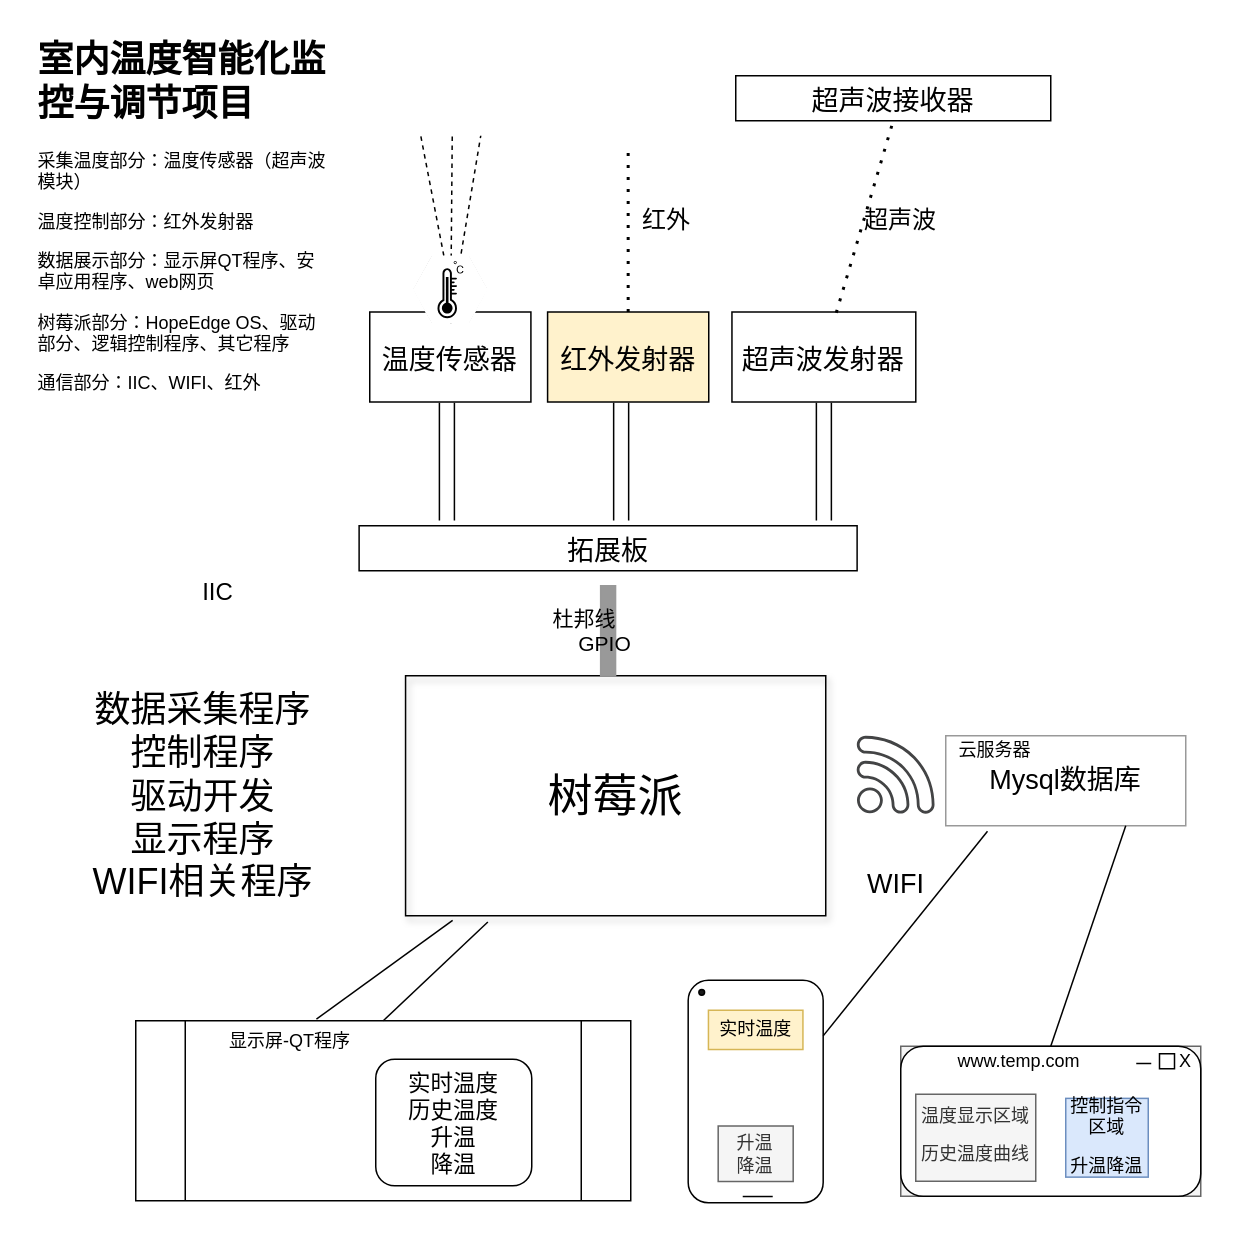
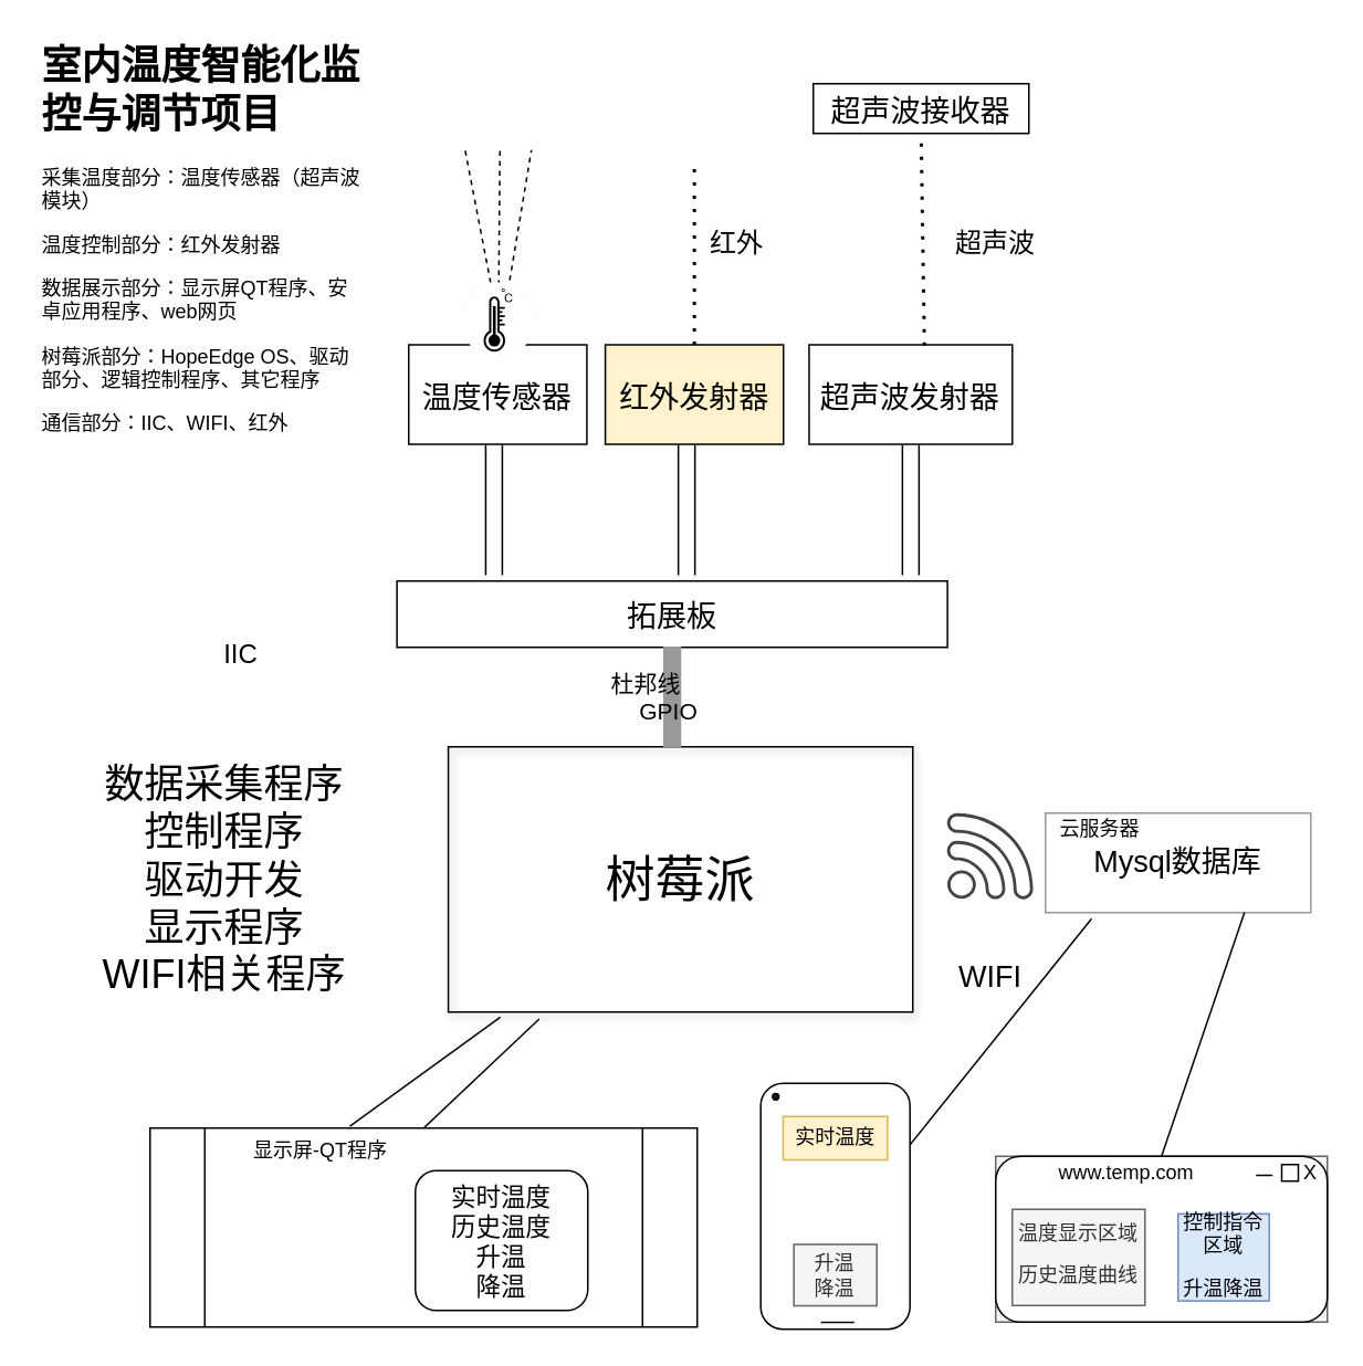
  <mxCell id="0" />
  <mxCell id="1" parent="0" />
  <mxCell id="2" value="&lt;h1&gt;室内温度智能化监控与调节项目&lt;/h1&gt;&lt;p&gt;采集温度部分：温度传感器（超声波模块）&lt;/p&gt;&lt;p&gt;温度控制部分：红外发射器&lt;/p&gt;&lt;p&gt;数据展示部分：显示屏QT程序、安卓应用程序、web网页&lt;/p&gt;&lt;p&gt;树莓派部分：HopeEdge OS、驱动部分、逻辑控制程序、其它程序&lt;/p&gt;&lt;p&gt;通信部分：IIC、WIFI、红外&lt;br&gt;&lt;/p&gt;" style="text;html=1;strokeColor=none;fillColor=none;spacing=5;spacingTop=-20;whiteSpace=wrap;overflow=hidden;rounded=0;" parent="1" vertex="1"><mxGeometry x="20" y="20" width="200" height="270" as="geometry" /></mxCell>
  <mxCell id="3" value="&lt;font style=&quot;font-size: 30px&quot;&gt;树莓派&lt;/font&gt;" style="rounded=0;whiteSpace=wrap;html=1;fontSize=24;fillColor=none;shadow=1;" parent="1" vertex="1"><mxGeometry x="269.88" y="450" width="280.12" height="160" as="geometry" /></mxCell>
- <mxCell id="4" value="&lt;font style=&quot;font-size: 18px&quot;&gt;拓展板&lt;/font&gt;" style="rounded=0;whiteSpace=wrap;html=1;fontSize=24;" parent="1" vertex="1"><mxGeometry x="238.91" y="350" width="332" height="30" as="geometry" /></mxCell>
+ <mxCell id="4" value="&lt;font style=&quot;font-size: 18px&quot;&gt;拓展板&lt;/font&gt;" style="rounded=0;whiteSpace=wrap;html=1;fontSize=24;" parent="1" vertex="1"><mxGeometry x="238.91" y="350" width="332" height="40" as="geometry" /></mxCell>
  <mxCell id="5" value="&lt;font style=&quot;font-size: 18px&quot;&gt;温度传感器&lt;/font&gt;" style="rounded=0;whiteSpace=wrap;html=1;fontSize=24;" parent="1" vertex="1"><mxGeometry x="246" y="207.5" width="107.44" height="60" as="geometry" /></mxCell>
  <mxCell id="6" value="" style="shape=partialRectangle;whiteSpace=wrap;html=1;left=0;right=0;fillColor=none;fontSize=24;rotation=90;" parent="1" vertex="1"><mxGeometry x="258.69" y="302.25" width="77.5" height="10" as="geometry" /></mxCell>
  <mxCell id="7" value="&lt;font style=&quot;font-size: 16px&quot;&gt;IIC&lt;/font&gt;" style="text;html=1;strokeColor=none;fillColor=none;align=center;verticalAlign=middle;whiteSpace=wrap;rounded=0;fontSize=24;" parent="1" vertex="1"><mxGeometry x="125" y="378.25" width="40" height="28" as="geometry" /></mxCell>
  <mxCell id="8" value="&lt;font style=&quot;font-size: 18px&quot;&gt;超声波发射器&lt;/font&gt;" style="rounded=0;whiteSpace=wrap;html=1;fontSize=24;" parent="1" vertex="1"><mxGeometry x="487.47" y="207.5" width="122.56" height="60" as="geometry" /></mxCell>
  <mxCell id="9" value="" style="group;rounded=0;" parent="1" vertex="1" connectable="0"><mxGeometry x="600" y="697" width="200" height="100" as="geometry" /></mxCell>
  <mxCell id="10" value="" style="rounded=0;whiteSpace=wrap;html=1;fontSize=24;" parent="9" vertex="1"><mxGeometry x="177" y="6.5" width="4" height="6" as="geometry" /></mxCell>
  <mxCell id="11" value="" style="group;fillColor=#f5f5f5;strokeColor=#666666;fontColor=#333333;" parent="9" vertex="1" connectable="0"><mxGeometry width="200" height="100" as="geometry" /></mxCell>
  <mxCell id="12" value="" style="rounded=1;whiteSpace=wrap;html=1;" parent="11" vertex="1"><mxGeometry width="200" height="100" as="geometry" /></mxCell>
  <mxCell id="13" value="&lt;div style=&quot;font-size: 12px&quot;&gt;&lt;font style=&quot;font-size: 12px&quot;&gt;控制指令区域&lt;/font&gt;&lt;/div&gt;&lt;div&gt;&lt;font style=&quot;font-size: 12px&quot;&gt;升温降温&lt;br&gt;&lt;/font&gt;&lt;/div&gt;" style="text;html=1;strokeColor=#6c8ebf;fillColor=#dae8fc;align=center;verticalAlign=middle;whiteSpace=wrap;rounded=0;fontSize=24;" parent="11" vertex="1"><mxGeometry x="110" y="34.75" width="55" height="52.5" as="geometry" /></mxCell>
  <mxCell id="14" value="" style="endArrow=none;html=1;fontSize=24;" parent="11" edge="1"><mxGeometry width="50" height="50" relative="1" as="geometry"><mxPoint x="157" y="11.5" as="sourcePoint" /><mxPoint x="167" y="11.5" as="targetPoint" /></mxGeometry></mxCell>
  <mxCell id="15" value="&lt;font style=&quot;font-size: 12px&quot;&gt;X&lt;/font&gt;" style="text;html=1;strokeColor=none;fillColor=none;align=center;verticalAlign=middle;whiteSpace=wrap;rounded=0;fontSize=24;" parent="11" vertex="1"><mxGeometry x="180" y="0.5" width="20" height="10" as="geometry" /></mxCell>
  <mxCell id="16" value="&lt;div style=&quot;font-size: 12px&quot;&gt;&lt;font style=&quot;font-size: 12px&quot;&gt;温度显示区域&lt;/font&gt;&lt;/div&gt;&lt;font style=&quot;font-size: 12px&quot;&gt;历史温度曲线&lt;br&gt;&lt;/font&gt;" style="text;html=1;strokeColor=#666666;fillColor=#f5f5f5;align=center;verticalAlign=middle;whiteSpace=wrap;rounded=0;fontSize=24;fontColor=#333333;" parent="11" vertex="1"><mxGeometry x="10" y="32" width="80" height="58" as="geometry" /></mxCell>
  <mxCell id="17" value="www.temp.com" style="text;html=1;strokeColor=none;fillColor=none;align=center;verticalAlign=middle;whiteSpace=wrap;rounded=0;fontSize=12;" parent="11" vertex="1"><mxGeometry x="30" width="98" height="20" as="geometry" /></mxCell>
  <mxCell id="18" value="" style="rounded=0;whiteSpace=wrap;html=1;fillColor=none;fontSize=12;" parent="11" vertex="1"><mxGeometry x="172.5" y="5" width="10" height="10" as="geometry" /></mxCell>
  <mxCell id="19" value="" style="group" parent="1" vertex="1" connectable="0"><mxGeometry x="458.285" y="652.995" width="90" height="148.37" as="geometry" /></mxCell>
  <mxCell id="20" value="" style="rounded=1;whiteSpace=wrap;html=1;fontSize=12;rotation=90;" parent="19" vertex="1"><mxGeometry x="-29.185" y="29.185" width="148.37" height="90" as="geometry" /></mxCell>
  <mxCell id="21" value="实时温度" style="text;html=1;strokeColor=#d6b656;fillColor=#fff2cc;align=center;verticalAlign=middle;whiteSpace=wrap;rounded=0;fontSize=12;" parent="19" vertex="1"><mxGeometry x="13.5" y="20" width="63" height="26.18" as="geometry" /></mxCell>
  <mxCell id="22" value="&lt;div&gt;升温&lt;/div&gt;&lt;div&gt;降温&lt;br&gt;&lt;/div&gt;" style="text;html=1;strokeColor=#666666;fillColor=#f5f5f5;align=center;verticalAlign=middle;whiteSpace=wrap;rounded=0;fontSize=12;fontColor=#333333;" parent="19" vertex="1"><mxGeometry x="20" y="97.18" width="50" height="37" as="geometry" /></mxCell>
  <mxCell id="23" value="" style="endArrow=none;html=1;fontSize=12;" parent="19" edge="1"><mxGeometry width="50" height="50" relative="1" as="geometry"><mxPoint x="36.365" y="144.185" as="sourcePoint" /><mxPoint x="56.365" y="144.185" as="targetPoint" /></mxGeometry></mxCell>
  <mxCell id="24" value="" style="ellipse;whiteSpace=wrap;html=1;aspect=fixed;fontSize=12;fillColor=#1A1A1A;" parent="19" vertex="1"><mxGeometry x="7.12" y="6.18" width="3.82" height="3.82" as="geometry" /></mxCell>
  <mxCell id="25" value="" style="group;fontSize=14;" parent="1" vertex="1" connectable="0"><mxGeometry x="90" y="680" width="330" height="120" as="geometry" /></mxCell>
  <mxCell id="26" value="" style="shape=process;whiteSpace=wrap;html=1;backgroundOutline=1;fillColor=none;fontSize=12;" parent="25" vertex="1"><mxGeometry width="330" height="120" as="geometry" /></mxCell>
  <mxCell id="27" value="显示屏-QT程序" style="text;html=1;strokeColor=none;fillColor=none;align=center;verticalAlign=middle;whiteSpace=wrap;rounded=0;fontSize=12;" parent="25" vertex="1"><mxGeometry x="33" y="2.86" width="139.857" height="22.86" as="geometry" /></mxCell>
  <mxCell id="28" value="&lt;div style=&quot;font-size: 15px&quot;&gt;&lt;font style=&quot;font-size: 15px&quot;&gt;实时温度&lt;/font&gt;&lt;/div&gt;&lt;div style=&quot;font-size: 15px&quot;&gt;&lt;font style=&quot;font-size: 15px&quot;&gt;历史温度&lt;/font&gt;&lt;/div&gt;&lt;div style=&quot;font-size: 15px&quot;&gt;&lt;font style=&quot;font-size: 15px&quot;&gt;升温&lt;/font&gt;&lt;/div&gt;&lt;font style=&quot;font-size: 15px&quot;&gt;降温&lt;/font&gt;" style="rounded=1;whiteSpace=wrap;html=1;fillColor=none;fontSize=12;" parent="25" vertex="1"><mxGeometry x="160" y="25.71" width="104" height="84.29" as="geometry" /></mxCell>
  <mxCell id="29" value="" style="shape=image;html=1;verticalAlign=top;verticalLabelPosition=bottom;labelBackgroundColor=#ffffff;imageAspect=0;aspect=fixed;image=https://cdn3.iconfinder.com/data/icons/fatcow/32/chart_curve.png;rounded=0;" vertex="1" parent="25"><mxGeometry x="50" y="33.78" width="68.14" height="68.14" as="geometry" /></mxCell>
  <mxCell id="30" value="" style="shape=image;html=1;verticalAlign=top;verticalLabelPosition=bottom;labelBackgroundColor=#ffffff;imageAspect=0;aspect=fixed;image=https://cdn3.iconfinder.com/data/icons/logos-and-brands-adobe/512/272_Raspberry_Pi-128.png;fillColor=none;fontSize=12;" parent="1" vertex="1"><mxGeometry x="267.88" y="455" width="72" height="72" as="geometry" /></mxCell>
  <mxCell id="31" value="" style="rounded=0;whiteSpace=wrap;html=1;shadow=0;fontSize=12;rotation=90;strokeColor=#999999;fillColor=#999999;" parent="1" vertex="1"><mxGeometry x="374.85" y="415.09" width="60.12" height="9.94" as="geometry" /></mxCell>
  <mxCell id="32" value="杜邦线&amp;nbsp;&amp;nbsp; &amp;nbsp;&amp;nbsp; &amp;nbsp; GPIO" style="text;html=1;strokeColor=none;fillColor=none;align=center;verticalAlign=middle;whiteSpace=wrap;rounded=0;shadow=0;fontSize=14;" parent="1" vertex="1"><mxGeometry x="348" y="410.06" width="110" height="20" as="geometry" /></mxCell>
  <mxCell id="33" value="&lt;font style=&quot;font-size: 18px&quot;&gt;红外发射器&lt;/font&gt;" style="rounded=0;whiteSpace=wrap;html=1;fontSize=24;fillColor=#fff2cc;" parent="1" vertex="1"><mxGeometry x="364.56" y="207.5" width="107.44" height="60" as="geometry" /></mxCell>
  <mxCell id="34" value="" style="shape=partialRectangle;whiteSpace=wrap;html=1;left=0;right=0;fillColor=none;fontSize=24;rotation=90;" parent="1" vertex="1"><mxGeometry x="374.85" y="302.25" width="77.5" height="10" as="geometry" /></mxCell>
  <mxCell id="35" value="" style="shape=partialRectangle;whiteSpace=wrap;html=1;left=0;right=0;fillColor=none;fontSize=24;rotation=90;" parent="1" vertex="1"><mxGeometry x="510" y="302.25" width="77.5" height="10" as="geometry" /></mxCell>
  <mxCell id="36" value="" style="shape=image;html=1;verticalAlign=top;verticalLabelPosition=bottom;labelBackgroundColor=#ffffff;imageAspect=0;aspect=fixed;image=https://cdn2.iconfinder.com/data/icons/kitchen-appliances-computers-and-electronics/32/Appliances-19-128.png;shadow=0;strokeColor=#999999;fillColor=#999999;fontSize=12;" parent="1" vertex="1"><mxGeometry x="378.28" y="20" width="80" height="80" as="geometry" /></mxCell>
  <mxCell id="37" value="" style="endArrow=none;dashed=1;html=1;dashPattern=1 3;strokeWidth=2;fontSize=12;" parent="1" source="33" target="36" edge="1"><mxGeometry width="50" height="50" relative="1" as="geometry"><mxPoint x="380" y="160" as="sourcePoint" /><mxPoint x="430" y="110" as="targetPoint" /></mxGeometry></mxCell>
  <mxCell id="38" value="&lt;font style=&quot;font-size: 16px&quot;&gt;红外&lt;/font&gt;" style="text;html=1;strokeColor=none;fillColor=none;align=center;verticalAlign=middle;whiteSpace=wrap;rounded=0;fontSize=24;" parent="1" vertex="1"><mxGeometry x="418.28" y="130" width="51.72" height="28" as="geometry" /></mxCell>
  <mxCell id="39" value="" style="endArrow=none;dashed=1;html=1;dashPattern=1 3;strokeWidth=2;fontSize=12;entryX=0.5;entryY=1;entryDx=0;entryDy=0;" parent="1" edge="1" target="41"><mxGeometry width="50" height="50" relative="1" as="geometry"><mxPoint x="557" y="208" as="sourcePoint" /><mxPoint x="560" y="90" as="targetPoint" /></mxGeometry></mxCell>
  <mxCell id="40" value="&lt;font style=&quot;font-size: 16px&quot;&gt;超声波&lt;/font&gt;" style="text;html=1;strokeColor=none;fillColor=none;align=center;verticalAlign=middle;whiteSpace=wrap;rounded=0;fontSize=24;" parent="1" vertex="1"><mxGeometry x="560" y="130" width="80" height="28" as="geometry" /></mxCell>
- <mxCell id="41" value="&lt;font style=&quot;font-size: 18px&quot;&gt;超声波接收器&lt;/font&gt;" style="rounded=0;whiteSpace=wrap;html=1;fontSize=24;" parent="1" vertex="1"><mxGeometry x="490" y="50" width="210" height="30" as="geometry" /></mxCell>
+ <mxCell id="41" value="&lt;font style=&quot;font-size: 18px&quot;&gt;超声波接收器&lt;/font&gt;" style="rounded=0;whiteSpace=wrap;html=1;fontSize=24;" parent="1" vertex="1"><mxGeometry x="490" y="50" width="130" height="30" as="geometry" /></mxCell>
  <mxCell id="42" value="" style="pointerEvents=1;shadow=0;dashed=0;html=1;strokeColor=none;fillColor=#434445;aspect=fixed;labelPosition=center;verticalLabelPosition=bottom;verticalAlign=top;align=center;outlineConnect=0;shape=mxgraph.vvd.wi_fi;fontSize=12;" parent="1" vertex="1"><mxGeometry x="570.64" y="490" width="51.92" height="51.92" as="geometry" /></mxCell>
  <mxCell id="43" value="&lt;font style=&quot;font-size: 18px&quot;&gt;WIFI&lt;/font&gt;" style="text;html=1;strokeColor=none;fillColor=none;align=center;verticalAlign=middle;whiteSpace=wrap;rounded=0;shadow=0;fontSize=12;" parent="1" vertex="1"><mxGeometry x="561.6" y="560" width="70" height="57.5" as="geometry" /></mxCell>
  <mxCell id="44" value="" style="group" parent="1" vertex="1" connectable="0"><mxGeometry x="630" y="490" width="160" height="60" as="geometry" /></mxCell>
  <mxCell id="45" value="&lt;font style=&quot;font-size: 18px&quot;&gt;Mysql数据库&lt;/font&gt;" style="rounded=0;whiteSpace=wrap;html=1;shadow=0;strokeColor=#999999;fontSize=12;fillColor=none;" parent="44" vertex="1"><mxGeometry width="160" height="60" as="geometry" /></mxCell>
  <mxCell id="46" value="云服务器" style="text;html=1;strokeColor=none;fillColor=none;align=center;verticalAlign=middle;whiteSpace=wrap;rounded=0;shadow=0;fontSize=12;" parent="44" vertex="1"><mxGeometry width="66.01" height="20" as="geometry" /></mxCell>
  <mxCell id="47" value="" style="endArrow=none;html=1;fontSize=24;exitX=0.365;exitY=-0.009;exitDx=0;exitDy=0;exitPerimeter=0;entryX=0.112;entryY=1.019;entryDx=0;entryDy=0;entryPerimeter=0;" parent="1" source="26" target="3" edge="1"><mxGeometry width="50" height="50" relative="1" as="geometry"><mxPoint x="100" y="670" as="sourcePoint" /><mxPoint x="290" y="620" as="targetPoint" /><Array as="points" /></mxGeometry></mxCell>
  <mxCell id="48" value="" style="endArrow=none;html=1;fontSize=24;exitX=0.5;exitY=0;exitDx=0;exitDy=0;entryX=0.112;entryY=1.019;entryDx=0;entryDy=0;entryPerimeter=0;" parent="1" source="26" edge="1"><mxGeometry width="50" height="50" relative="1" as="geometry"><mxPoint x="195.42" y="700" as="sourcePoint" /><mxPoint x="324.723" y="614.12" as="targetPoint" /><Array as="points" /></mxGeometry></mxCell>
  <mxCell id="49" value="" style="endArrow=none;html=1;fontSize=24;entryX=0.75;entryY=1;entryDx=0;entryDy=0;exitX=0.5;exitY=0;exitDx=0;exitDy=0;" parent="1" source="12" target="45" edge="1"><mxGeometry width="50" height="50" relative="1" as="geometry"><mxPoint x="70" y="910" as="sourcePoint" /><mxPoint x="120" y="860" as="targetPoint" /></mxGeometry></mxCell>
  <mxCell id="50" value="" style="endArrow=none;html=1;fontSize=24;exitX=0.25;exitY=0;exitDx=0;exitDy=0;entryX=0.174;entryY=1.061;entryDx=0;entryDy=0;entryPerimeter=0;" parent="1" source="20" target="45" edge="1"><mxGeometry width="50" height="50" relative="1" as="geometry"><mxPoint x="540" y="690" as="sourcePoint" /><mxPoint x="690" y="560" as="targetPoint" /></mxGeometry></mxCell>
  <mxCell id="51" value="&lt;div&gt;数据采集程序&lt;/div&gt;&lt;div&gt;控制程序&lt;br&gt;&lt;/div&gt;&lt;div&gt;驱动开发&lt;/div&gt;&lt;div&gt;显示程序&lt;/div&gt;&lt;div&gt;WIFI相关程序&lt;br&gt;&lt;/div&gt;&lt;div&gt;&lt;br&gt;&lt;/div&gt;" style="text;html=1;strokeColor=none;fillColor=none;align=center;verticalAlign=middle;whiteSpace=wrap;rounded=0;shadow=0;fontSize=24;" parent="1" vertex="1"><mxGeometry x="40" y="440" width="190" height="210" as="geometry" /></mxCell>
  <mxCell id="52" value="" style="endArrow=none;dashed=1;html=1;" edge="1" parent="1" target="57"><mxGeometry width="50" height="50" relative="1" as="geometry"><mxPoint x="299.98" y="207.5" as="sourcePoint" /><mxPoint x="280" y="90" as="targetPoint" /></mxGeometry></mxCell>
  <mxCell id="53" value="" style="group" vertex="1" connectable="0" parent="1"><mxGeometry x="274.72" y="90" width="50" height="125" as="geometry" /></mxCell>
  <mxCell id="54" value="" style="endArrow=none;dashed=1;html=1;" edge="1" parent="53" source="5"><mxGeometry width="50" height="50" relative="1" as="geometry"><mxPoint x="-4.72" y="140" as="sourcePoint" /><mxPoint x="26.28" as="targetPoint" /></mxGeometry></mxCell>
  <mxCell id="55" value="" style="endArrow=none;dashed=1;html=1;" edge="1" parent="53" source="57"><mxGeometry width="50" height="50" relative="1" as="geometry"><mxPoint x="25.26" y="117.5" as="sourcePoint" /><mxPoint x="5.28" as="targetPoint" /></mxGeometry></mxCell>
  <mxCell id="56" value="" style="endArrow=none;dashed=1;html=1;" edge="1" parent="53"><mxGeometry width="50" height="50" relative="1" as="geometry"><mxPoint x="25.28" y="120" as="sourcePoint" /><mxPoint x="45.28" as="targetPoint" /></mxGeometry></mxCell>
  <mxCell id="57" value="" style="verticalLabelPosition=bottom;html=1;verticalAlign=top;align=center;points=[[0,0.5,0],[0.125,0.25,0],[0.25,0,0],[0.5,0,0],[0.75,0,0],[0.875,0.25,0],[1,0.5,0],[0.875,0.75,0],[0.75,1,0],[0.5,1,0],[0.125,0.75,0]];pointerEvents=1;shape=mxgraph.cisco_safe.compositeIcon;bgIcon=mxgraph.cisco_safe.design.blank_device;resIcon=mxgraph.cisco_safe.design.sensor;shadow=0;fontSize=12;" parent="53" vertex="1"><mxGeometry y="80" width="50" height="45" as="geometry" /></mxCell>
